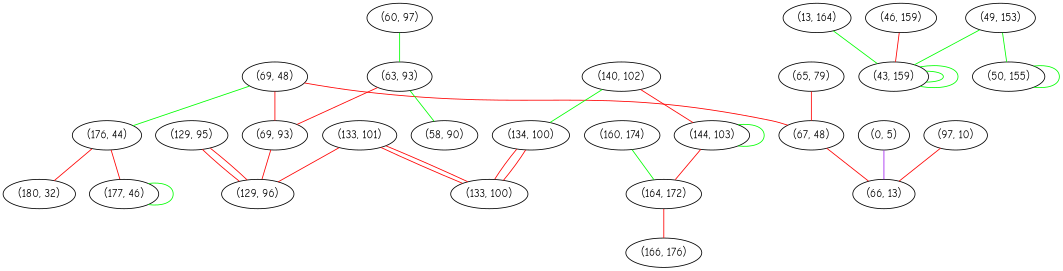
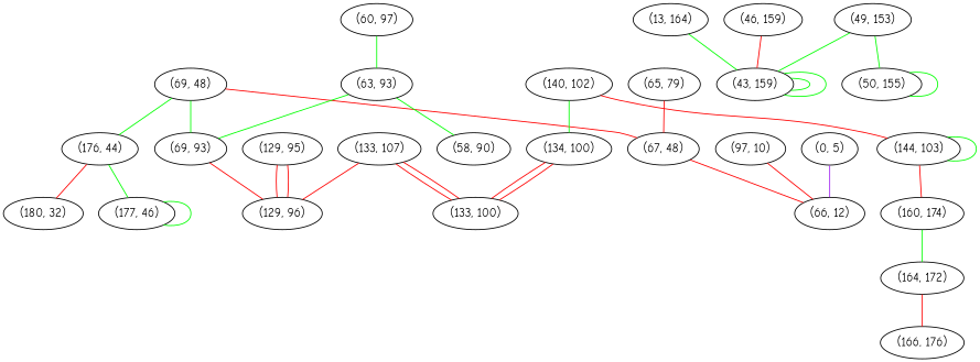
  graph {
    fontname="Comic Neue"
    node [fontname="Comic Neue"]
    edge [color=red fontname="Comic Neue" weight=1]
    "(69, 48)"
    "(176, 44)"
    "(69, 93)"
    "(67, 48)"
    "(180, 32)"
    "(177, 46)"
    "(129, 96)"
-   "(66, 13)"
+   "(66, 13)" [label="(66, 12)"]
    "(140, 102)"
    "(144, 103)"
    "(134, 100)"
    "(164, 172)"
    "(133, 100)"
    "(60, 97)"
    "(63, 93)"
    "(58, 90)"
    "(97, 10)"
    "(13, 164)"
    "(43, 159)"
    n20 [label="(65, 79)"]
    "(49, 153)"
    "(50, 155)"
    "(160, 174)"
    "(166, 176)"
    "(129, 95)"
    n26 [label="(0, 5)"]
    "(46, 159)"
-   "(133, 101)"
+   "(133, 101)" [label="(133, 107)"]
    "(69, 48)" -- "(176, 44)" [color=green]
-   "(69, 48)" -- "(69, 93)"
+   "(69, 48)" -- "(69, 93)" [color=green]
    "(69, 48)" -- "(67, 48)"
    "(176, 44)" -- "(180, 32)"
-   "(176, 44)" -- "(177, 46)"
+   "(176, 44)" -- "(177, 46)" [color=green]
    "(69, 93)" -- "(129, 96)"
    "(67, 48)" -- "(66, 13)"
    "(177, 46)" -- "(177, 46)" [color=green weight=2]
    "(140, 102)" -- "(144, 103)"
    "(140, 102)" -- "(134, 100)" [color=green]
    "(144, 103)" -- "(144, 103)" [color=green weight=2]
-   "(144, 103)" -- "(164, 172)"
+   "(144, 103)" -- "(160, 174)"
    "(134, 100)" -- "(133, 100)"
    "(134, 100)" -- "(133, 100)"
    "(164, 172)" -- "(166, 176)"
    "(60, 97)" -- "(63, 93)" [color=green]
-   "(63, 93)" -- "(69, 93)"
+   "(63, 93)" -- "(69, 93)" [color=green]
    "(63, 93)" -- "(58, 90)" [color=green]
    "(97, 10)" -- "(66, 13)"
    "(13, 164)" -- "(43, 159)" [color=green]
    "(43, 159)" -- "(43, 159)" [color=green weight=2]
    "(43, 159)" -- "(43, 159)" [color=green weight=2]
    n20 -- "(67, 48)"
    "(49, 153)" -- "(43, 159)" [color=green]
    "(49, 153)" -- "(50, 155)" [color=green]
    "(50, 155)" -- "(50, 155)" [color=green weight=2]
    "(160, 174)" -- "(164, 172)" [color=green]
    "(129, 95)" -- "(129, 96)"
    "(129, 95)" -- "(129, 96)"
    n26 -- "(66, 13)" [color=purple weight=4]
    "(46, 159)" -- "(43, 159)"
    "(133, 101)" -- "(129, 96)"
    "(133, 101)" -- "(133, 100)"
    "(133, 101)" -- "(133, 100)"
  }
